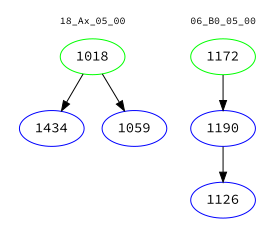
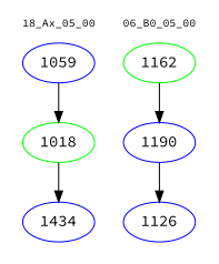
  digraph {
    fontname="Source Code Pro"
    node [color=blue fontname="Source Code Pro"]
    edge [color=black fontname="Source Code Pro"]
    n1 [color=green label=1018]
    n2 [label=1434]
    n3 [label=1059]
-   n4 [color=green label=1172]
+   n4 [color=green label=1162]
    n5 [label=1126]
    n6 [label=1190]
    subgraph cluster_1 {
      color=white
      fontsize=10
      label="18_Ax_05_00"
      n1
      n2
      n3
    }
    subgraph cluster_2 {
      color=white
      fontsize=10
      label="06_B0_05_00"
      n4
      n5
      n6
    }
    n1 -> n2
-   n1 -> n3
+   n3 -> n1
    n4 -> n6
    n6 -> n5
  }
